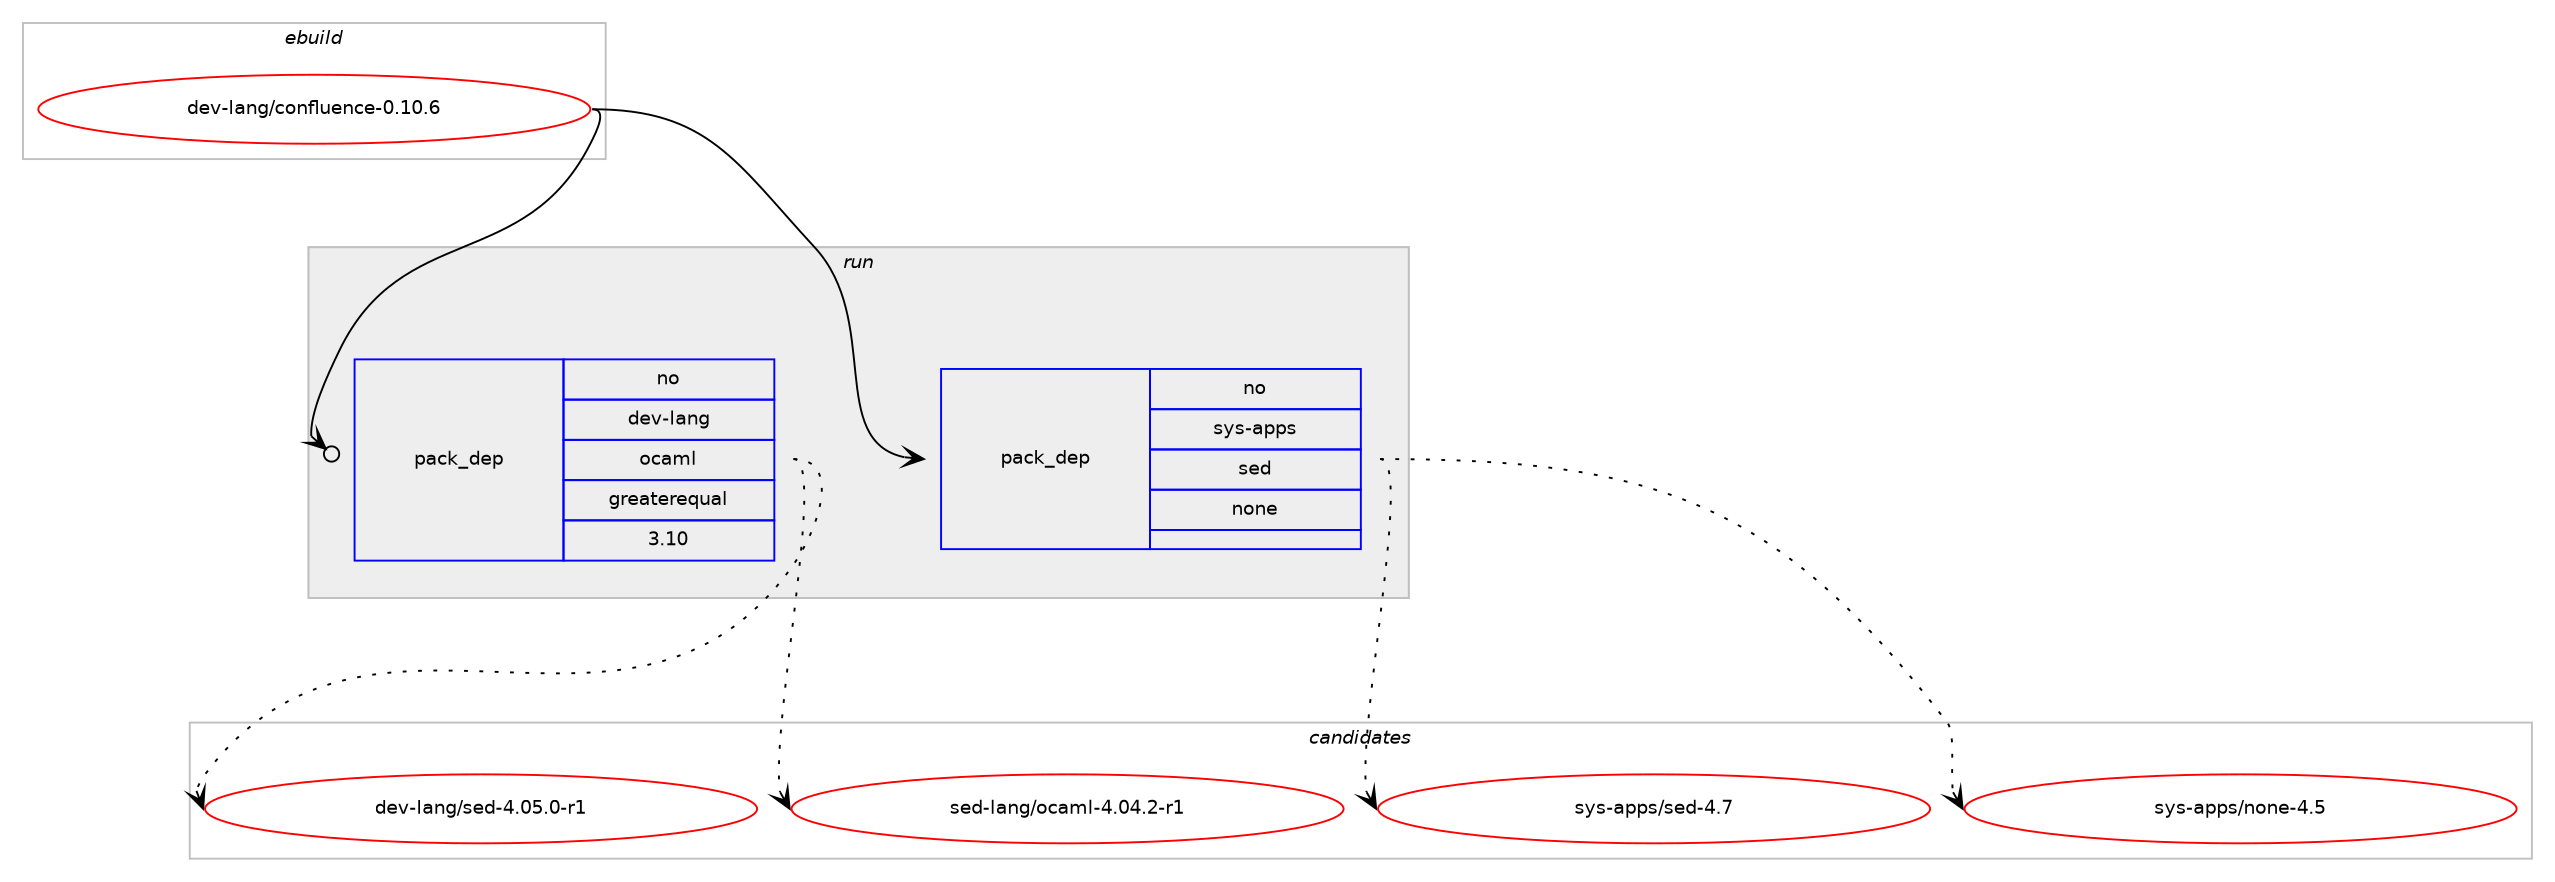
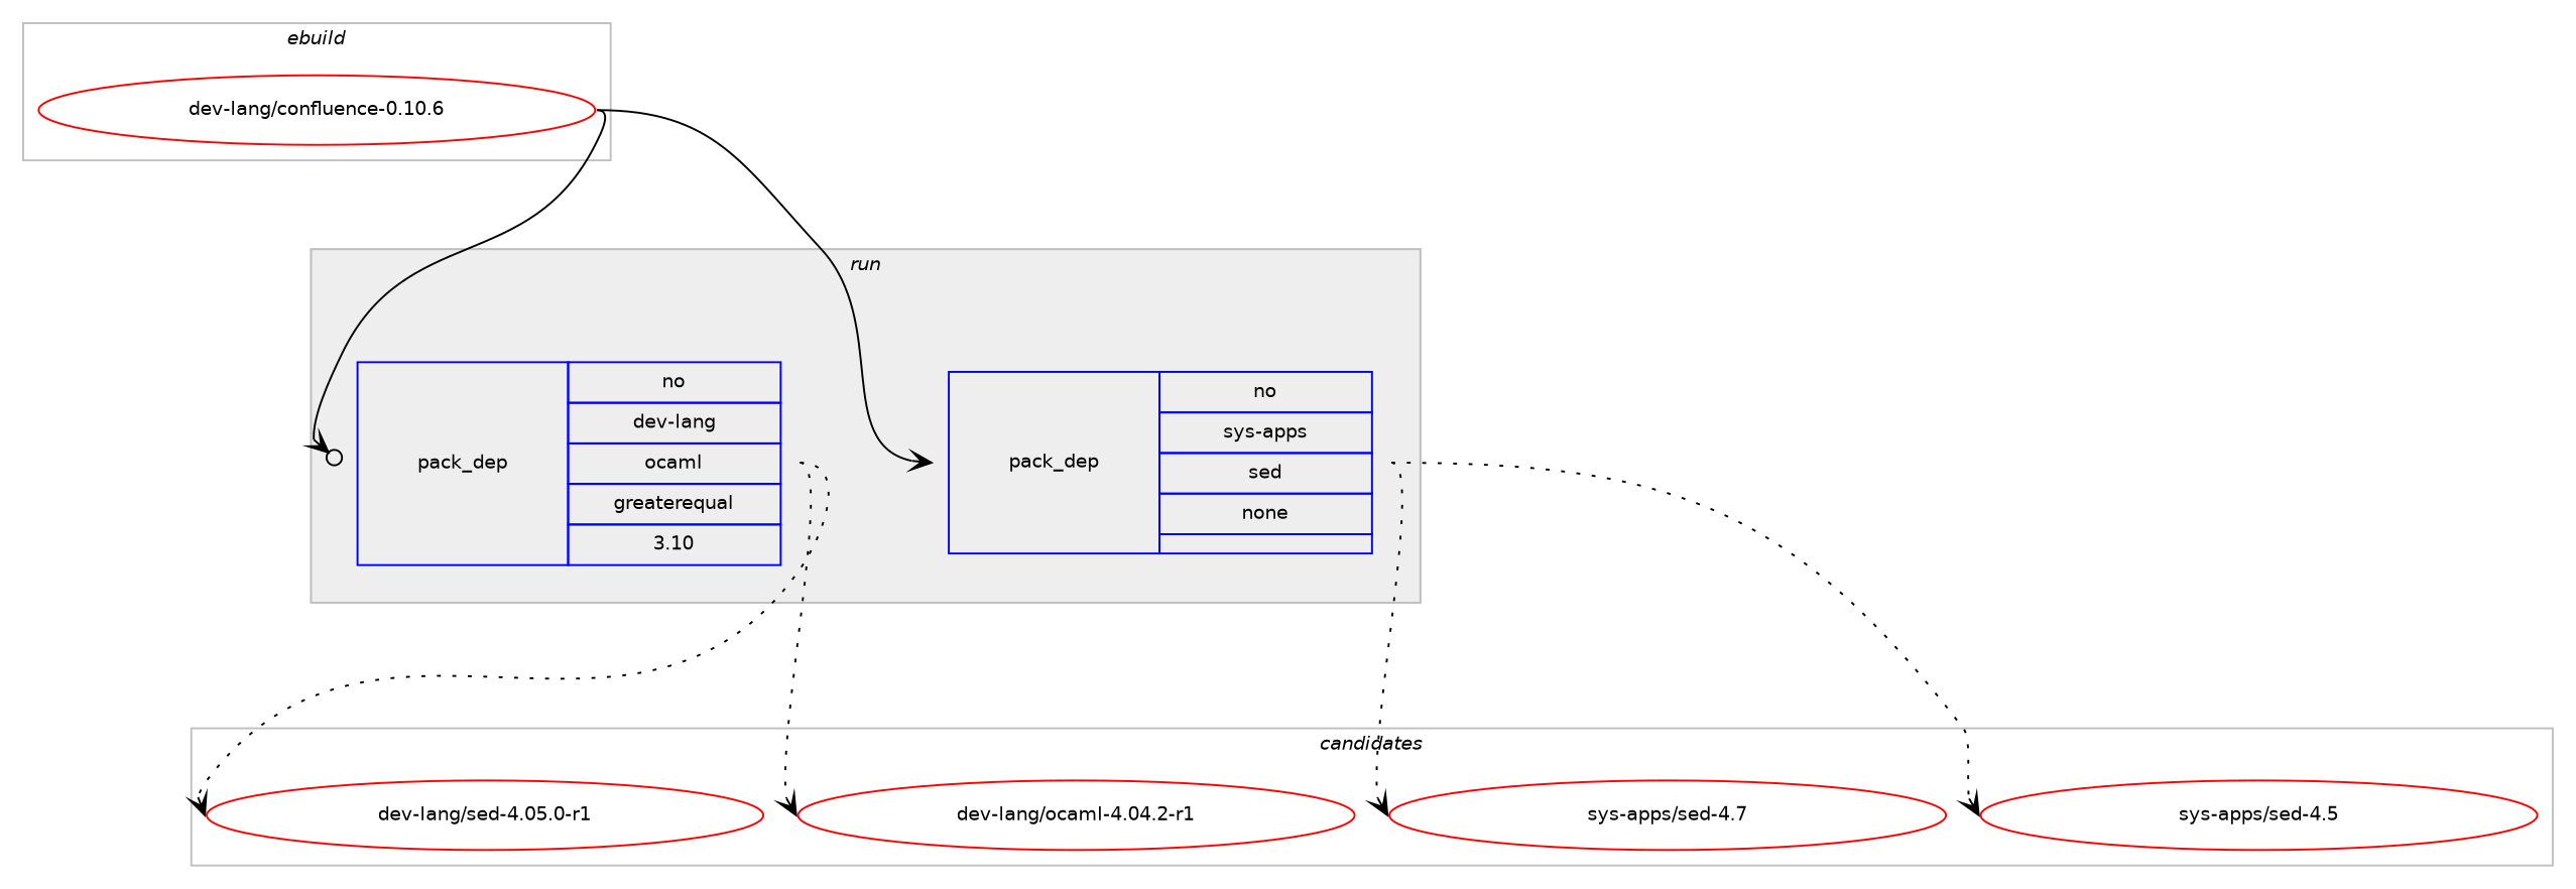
  digraph {
    compound=true
    concentrate=true
    fontname=Helvetica
    fontsize=10
    newrank=true
    rankdir=TB
    ranksep=1.5
    node [color=red fontname=Helvetica fontsize=10]
    edge [arrowhead=vee headport=w style=dotted tailport=e weight=100]
    n1 [label="dev-lang/confluence-0.10.6" width=4]
    n2 [color=blue label=<<TABLE BORDER="0" CELLBORDER="1" CELLSPACING="0" CELLPADDING="4" WIDTH="220"><TR><TD ROWSPAN="6" CELLPADDING="30">pack_dep</TD></TR><TR><TD WIDTH="110">no</TD></TR><TR><TD>sys-apps</TD></TR><TR><TD>sed</TD></TR><TR><TD>none</TD></TR><TR><TD></TD></TR></TABLE>> shape=none]
    n3 [color=blue label=<<TABLE BORDER="0" CELLBORDER="1" CELLSPACING="0" CELLPADDING="4" WIDTH="220"><TR><TD ROWSPAN="6" CELLPADDING="30">pack_dep</TD></TR><TR><TD WIDTH="110">no</TD></TR><TR><TD>dev-lang</TD></TR><TR><TD>ocaml</TD></TR><TR><TD>greaterequal</TD></TR><TR><TD>3.10</TD></TR></TABLE>> shape=none]
-   n4 [label="sys-apps/none-4.5" width=4]
+   n4 [label="sys-apps/sed-4.5" width=4]
    n5 [label="sys-apps/sed-4.7" width=4]
-   n6 [label="sed-lang/ocaml-4.04.2-r1" width=4]
+   n6 [label="dev-lang/ocaml-4.04.2-r1" width=4]
    n7 [label="dev-lang/sed-4.05.0-r1" width=4]
    subgraph cluster_1 {
      color=gray
      label=<<i>ebuild</i>>
      rank=same
      n1
    }
    subgraph cluster_2 {
      color=gray
      label=<<i>dependencies</i>>
      subgraph cluster_3 {
        color=gray
        fillcolor="#eeeeee"
        label=<<i>compile</i>>
        style=filled
        subgraph sub_4 {
          color=gray
          fillcolor="#eeeeee"
          label=<<i>compile</i>>
          style=filled
          n2
        }
      }
      subgraph cluster_5 {
        color=gray
        fillcolor="#eeeeee"
        label=<<i>compile and run</i>>
        style=filled
        subgraph sub_6 {
          color=gray
          fillcolor="#eeeeee"
          label=<<i>compile and run</i>>
          style=filled
          n3
        }
      }
      subgraph cluster_7 {
        color=gray
        fillcolor="#eeeeee"
        label=<<i>run</i>>
        style=filled
      }
    }
    subgraph cluster_8 {
      color=gray
      label=<<i>candidates</i>>
      rank=same
      subgraph sub_9 {
        color=black
        label=<<i>candidates</i>>
        nodesep=1
        rank=same
        n4
        n5
      }
      subgraph sub_10 {
        color=black
        label=<<i>candidates</i>>
        nodesep=1
        rank=same
        n6
        n7
      }
    }
    n1 -> n2 [style=solid weight=20]
    n1 -> n3 [arrowhead=odotvee style=solid weight=20]
    n2 -> n4
    n2 -> n5
    n3 -> n6
    n3 -> n7
  }
